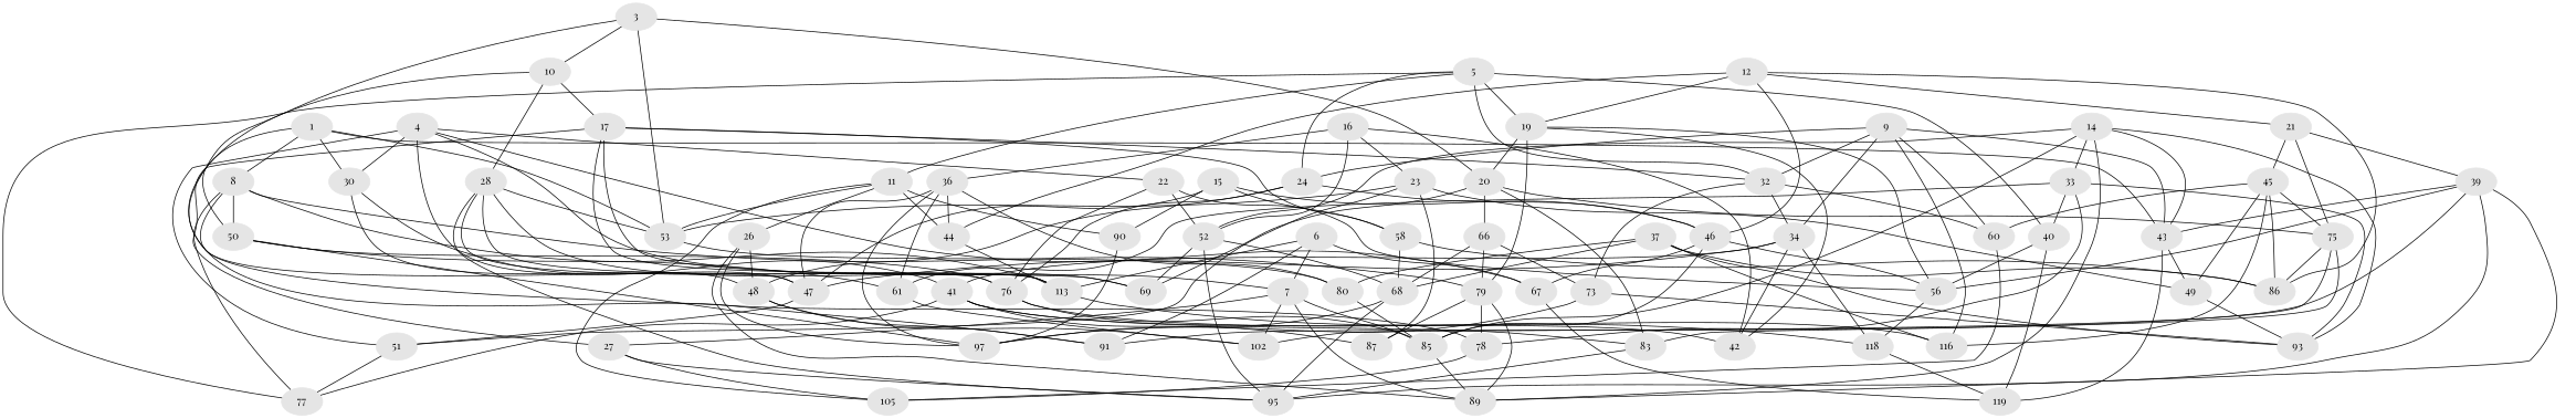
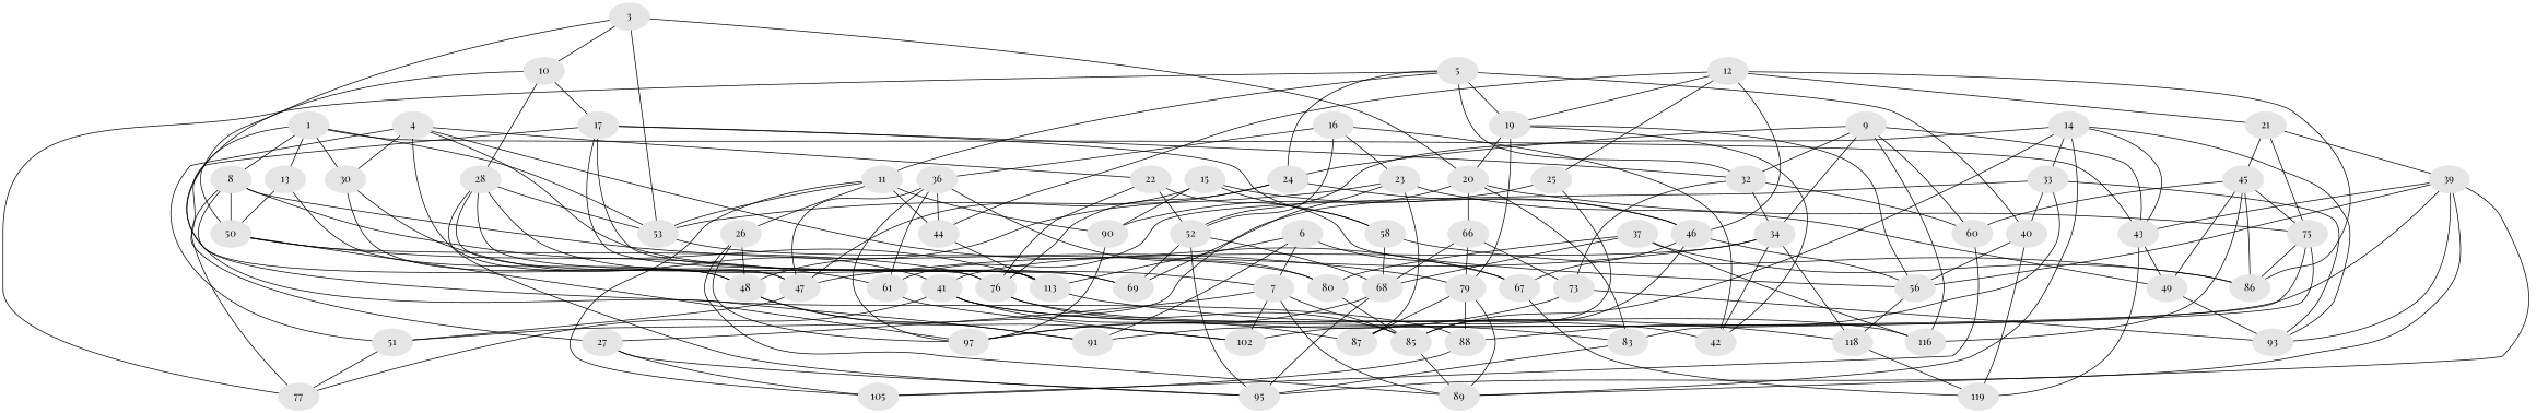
  graph {
    fontname="Playfair Display"
    node [color=gray90 fontname="Playfair Display" style=filled]
    edge [fontname="Playfair Display"]
    1 [super="+2"]
    8 [super="+115"]
+   13
    30
    43 [super="+74"]
    53 [super="+65"]
-   88 [label=78]
+   88
    50 [super="+57"]
    77
    91
    113 [super="+117"]
    79 [super="+111"]
    48 [super="+72"]
    41 [super="+114"]
    49
    119
    80
    105
    3
    10
    20 [super="+35"]
    47 [super="+59"]
    17 [super="+70"]
    28 [super="+103"]
    69
    66
    75 [super="+123"]
    83
    76 [super="+108"]
    97 [super="+104"]
    61
    4 [super="+121"]
    7 [super="+38"]
    22
    51 [super="+63"]
    67
    27
    85 [super="+96"]
    89 [super="+106"]
    102
    52 [super="+78"]
    56 [super="+82"]
    5 [super="+101"]
    11 [super="+81"]
    19 [super="+29"]
    24 [super="+55"]
    32 [super="+94"]
    40
    26
    44
    90
    42
    46 [super="+62"]
    34 [super="+71"]
    60
    73
    6
    118
    95 [super="+109"]
    87 [super="+107"]
    9 [super="+31"]
    116
    58
    12 [super="+120"]
    21
+   25
    86 [super="+112"]
    39 [super="+98"]
    45 [super="+100"]
    14 [super="+18"]
    33 [super="+110"]
    93 [super="+99"]
    68 [super="+122"]
    15
    23 [super="+84"]
    16
    36 [super="+64"]
    37 [super="+92"]
    1 -- 8
+   1 -- 13
    1 -- 30
    1 -- 43
    1 -- 53
    1 -- 88
    8 -- 50
    8 -- 77
    8 -- 91
    8 -- 113
    8 -- 79
+   13 -- 50
+   13 -- 48
    30 -- 48
    30 -- 41
    43 -- 49
    43 -- 119
    53 -- 80
    88 -- 105
    50 -- 76
    50 -- 97
    50 -- 61
    113 -- 118
    79 -- 88
    79 -- 89
    79 -- 87
    48 -- 91
    48 -- 102
    41 -- 77
    41 -- 83
    41 -- 42
    41 -- 87
    49 -- 93
    80 -- 85
    3 -- 53
    3 -- 50
    3 -- 10
    3 -- 20
    10 -- 47
    10 -- 17
    10 -- 28
    20 -- 69
    20 -- 66
    20 -- 75
    20 -- 83
    47 -- 51
    17 -- 113
    17 -- 69
    17 -- 27
    17 -- 32
    17 -- 58
    28 -- 53
    28 -- 113
    28 -- 69
    28 -- 76
    28 -- 95
    66 -- 79
    66 -- 73
    66 -- 68
    75 -- 83
    75 -- 102
    75 -- 86
    83 -- 95
    76 -- 85
    76 -- 116
    61 -- 102
    4 -- 30
    4 -- 47
    4 -- 7
    4 -- 22
    4 -- 51
    4 -- 67
    7 -- 27
    7 -- 85
    7 -- 89
    7 -- 102
    22 -- 76
    22 -- 52
    22 -- 56
    51 -- 77
    67 -- 119
    27 -- 105
    27 -- 95
    85 -- 89
    52 -- 69
    52 -- 95
    52 -- 68
    56 -- 118
    5 -- 77
    5 -- 11
    5 -- 19
    5 -- 24
    5 -- 32
    5 -- 40
    11 -- 53
    11 -- 105
    11 -- 26
    11 -- 44
    11 -- 90
    19 -- 79
    19 -- 20
    19 -- 56
    19 -- 42
    24 -- 48
    24 -- 76
    24 -- 46
    32 -- 34
    32 -- 60
    32 -- 73
    40 -- 119
    40 -- 56
    26 -- 48
    26 -- 97
    26 -- 89
    44 -- 113
    90 -- 97
    46 -- 67
    46 -- 85
    46 -- 56
    34 -- 41
    34 -- 47
    34 -- 42
    34 -- 118
    60 -- 105
    73 -- 97
    73 -- 93
    6 -- 91
    6 -- 113
    6 -- 7
    6 -- 67
    118 -- 119
    9 -- 43
    9 -- 24
    9 -- 32
    9 -- 34
    9 -- 60
    9 -- 116
    58 -- 86
    58 -- 68
    12 -- 19
    12 -- 44
    12 -- 46
    12 -- 21
+   12 -- 25
    12 -- 86
    21 -- 75
    21 -- 39
    21 -- 45
+   25 -- 90
+   25 -- 87 [weight=2]
    39 -- 43
    39 -- 91
    39 -- 89
    39 -- 56
    39 -- 95
    45 -- 49
    45 -- 75
    45 -- 60
    45 -- 116
    45 -- 86
    14 -- 43
    14 -- 85
    14 -- 89
    14 -- 52
    14 -- 33
    14 -- 93
    33 -- 88
    33 -- 61
    33 -- 40
    33 -- 93
    68 -- 97
    68 -- 95
    15 -- 47
    15 -- 90
    15 -- 46
    15 -- 58
    23 -- 53
    23 -- 49
    23 -- 51
    23 -- 87
    16 -- 52
    16 -- 42
    16 -- 23
    16 -- 36
    36 -- 80
    36 -- 47
    36 -- 97
    36 -- 61
    36 -- 44
    37 -- 80
    37 -- 116
    37 -- 86
-   37 -- 93 [weight=2]
+   39 -- 93 [weight=2]
    37 -- 68
  }
